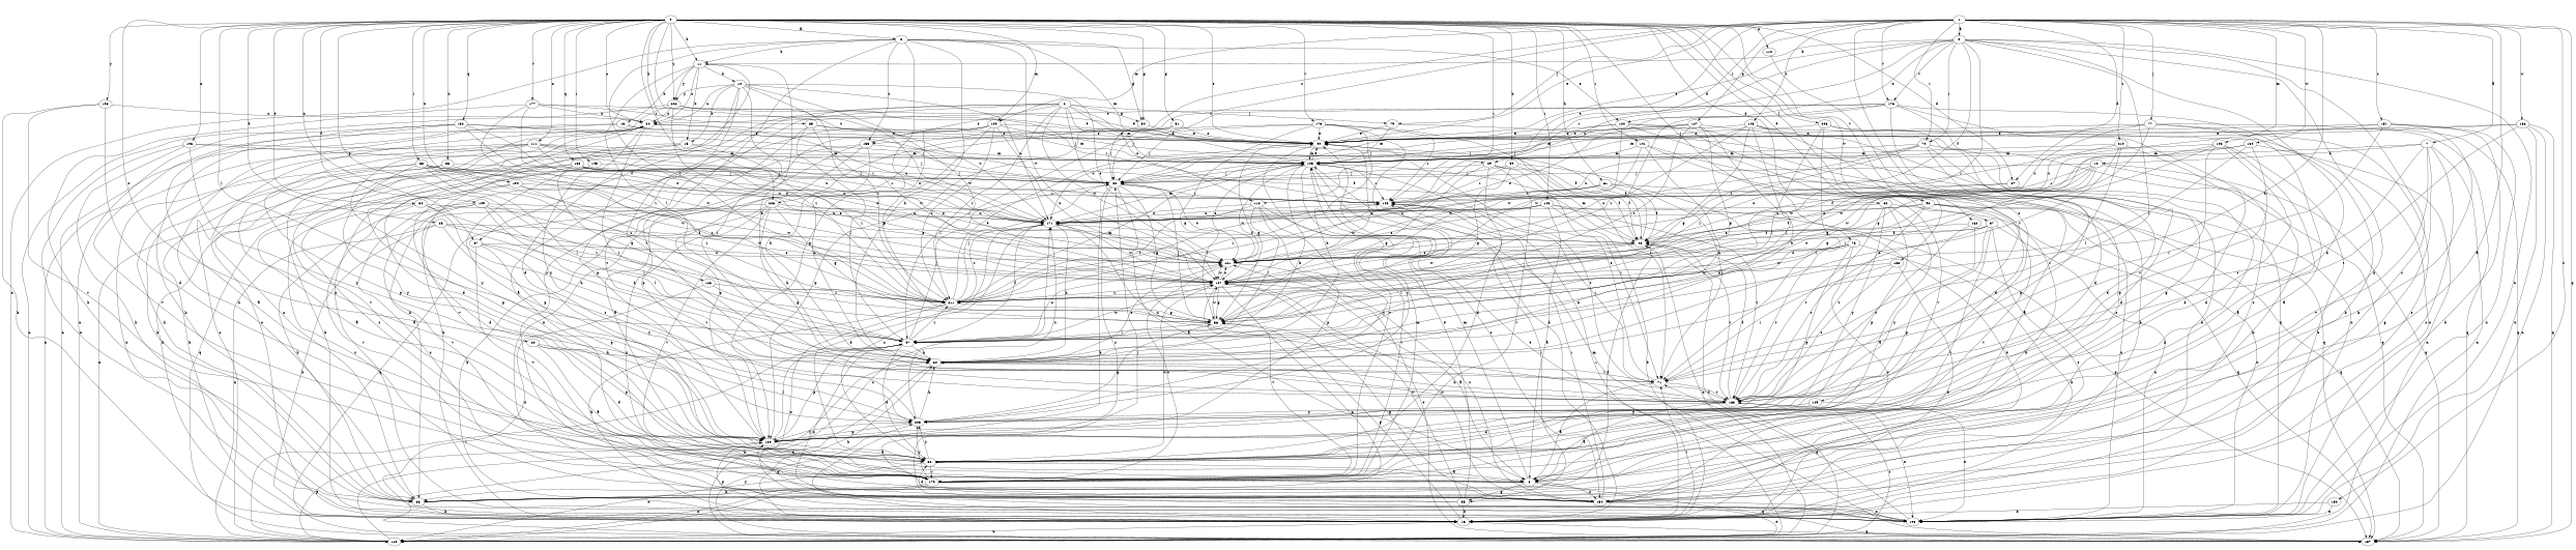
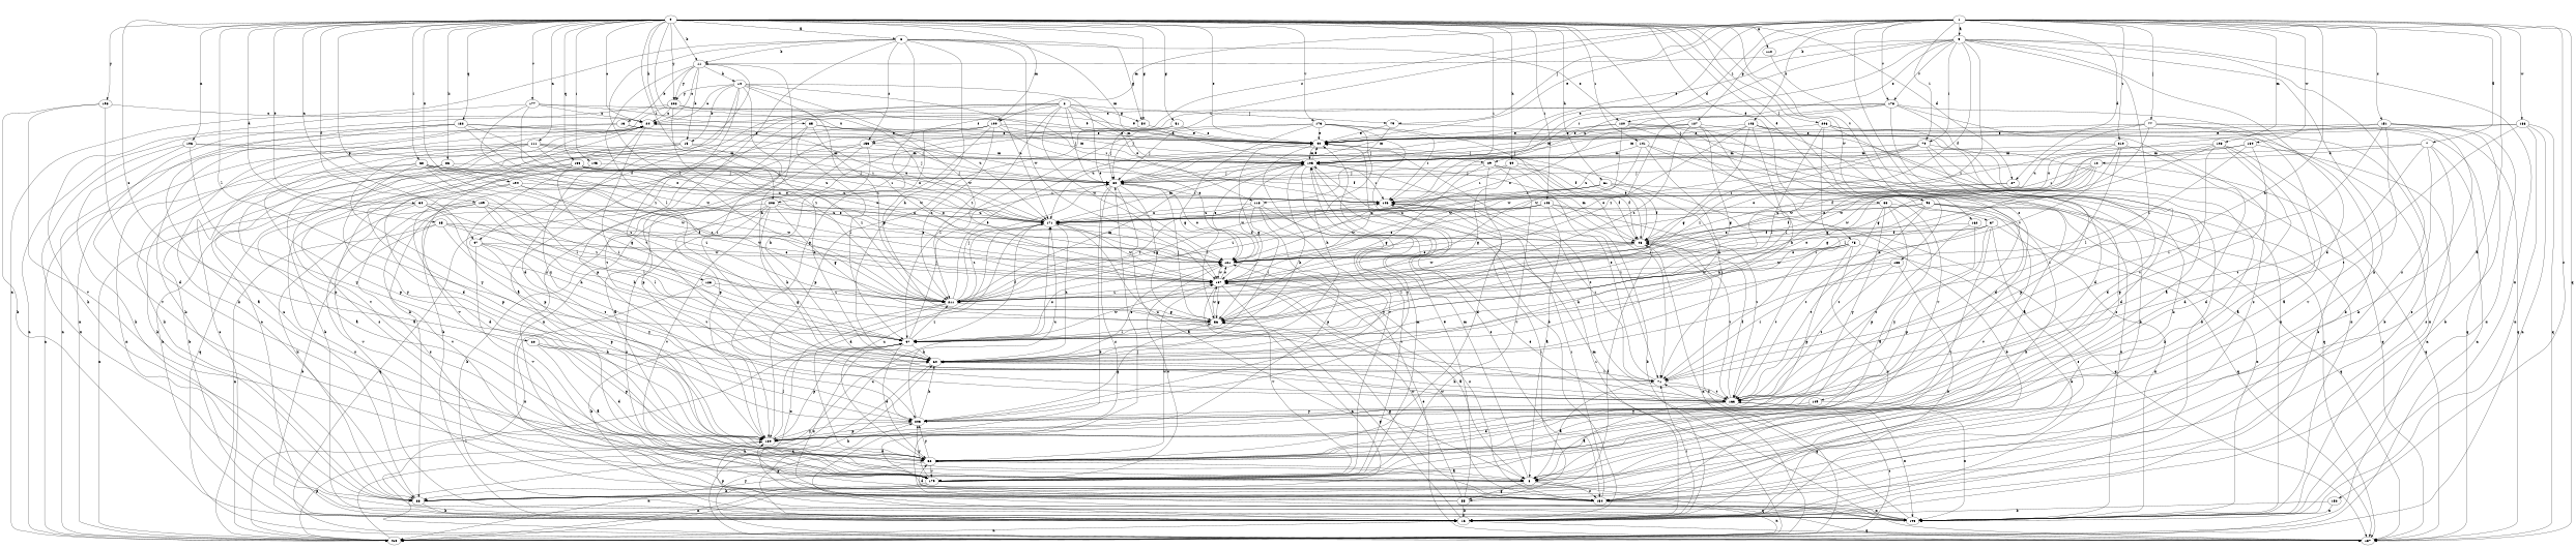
  strict digraph {
    0
    3
    11
    20
    24
    25
    27
    33
    34
    37
    40
    47
    51
    54
    59
    61
    68
    75
    85
    86
    93
    97
    100
    106
    109
    110
    111
    123
    132
    135
    141
    143
    145
    146
    162
    171
    173
    177
    183
    194
    198
    202
    206
    208
    64
    153
    105
    130
    187
    211
-   113
+   113 [label=413]
    120
    154
    195
    13
    14
    15
    8
    32
    71
    179
    203
    48
    163
    16
    88
    137
    121
    56
    80
    1
    5
    7
    29
    70
    77
    79
    103
    118
    127
    148
    149
    151
    152
    178
    184
    186
    210
    12
    55
    2
    0 -> 3 [label=a]
    0 -> 11 [label=b]
    0 -> 20 [label=c]
    0 -> 24 [label=c]
    0 -> 25 [label=d]
    0 -> 27 [label=d]
    0 -> 33 [label=e]
    0 -> 34 [label=e]
    0 -> 37 [label=e]
    0 -> 40 [label=e]
    0 -> 47 [label=f]
    0 -> 51 [label=g]
    0 -> 54 [label=g]
    0 -> 59 [label=h]
    0 -> 61 [label=h]
    0 -> 68 [label=i]
    0 -> 75 [label=j]
    0 -> 85 [label=k]
    0 -> 86 [label=k]
    0 -> 93 [label=l]
    0 -> 97 [label=l]
    0 -> 100 [label=m]
    0 -> 106 [label=n]
    0 -> 109 [label=n]
    0 -> 110 [label=n]
    0 -> 111 [label=n]
    0 -> 123 [label=p]
    0 -> 132 [label=q]
    0 -> 135 [label=q]
    0 -> 141 [label=r]
    0 -> 143 [label=r]
    0 -> 145 [label=r]
    0 -> 146 [label=r]
    0 -> 162 [label=t]
    0 -> 171 [label=u]
    0 -> 173 [label=v]
    0 -> 177 [label=v]
    0 -> 183 [label=w]
    0 -> 194 [label=x]
    0 -> 198 [label=y]
    0 -> 202 [label=y]
    0 -> 206 [label=z]
    0 -> 208 [label=z]
    3 -> 11 [label=b]
    3 -> 54 [label=g]
    3 -> 64 [label=h]
    3 -> 153 [label=s]
    3 -> 105 [label=m]
    3 -> 130 [label=p]
    3 -> 187 [label=w]
    3 -> 211 [label=z]
    3 -> 113 [label=n]
    3 -> 120 [label=o]
    3 -> 154 [label=s]
    11 -> 24 [label=c]
    11 -> 97 [label=l]
    11 -> 202 [label=y]
    11 -> 64 [label=h]
    11 -> 195 [label=x]
    11 -> 13 [label=b]
    11 -> 14 [label=b]
    11 -> 15 [label=b]
    20 -> 64 [label=h]
    20 -> 130 [label=p]
    20 -> 8 [label=a]
    20 -> 32 [label=d]
    24 -> 40 [label=e]
    24 -> 32 [label=d]
    24 -> 71 [label=i]
    24 -> 179 [label=v]
    24 -> 203 [label=y]
    25 -> 97 [label=l]
    25 -> 187 [label=w]
    25 -> 113 [label=n]
    25 -> 48 [label=f]
    25 -> 163 [label=t]
    25 -> 16 [label=b]
    27 -> 146 [label=r]
    27 -> 64 [label=h]
    27 -> 88 [label=k]
    33 -> 171 [label=u]
    33 -> 130 [label=p]
    33 -> 8 [label=a]
    33 -> 203 [label=y]
    33 -> 163 [label=t]
    33 -> 137 [label=q]
    34 -> 171 [label=u]
    34 -> 64 [label=h]
    34 -> 211 [label=z]
    34 -> 154 [label=s]
    34 -> 179 [label=v]
    37 -> 130 [label=p]
    37 -> 154 [label=s]
    37 -> 195 [label=x]
    37 -> 179 [label=v]
    37 -> 48 [label=f]
    37 -> 163 [label=t]
    37 -> 121 [label=o]
    40 -> 105 [label=m]
    40 -> 179 [label=v]
    40 -> 56 [label=g]
    47 -> 130 [label=p]
    47 -> 179 [label=v]
    47 -> 203 [label=y]
    47 -> 163 [label=t]
    47 -> 121 [label=o]
    51 -> 40 [label=e]
    51 -> 130 [label=p]
    51 -> 195 [label=x]
    54 -> 40 [label=e]
    54 -> 80 [label=j]
    59 -> 146 [label=r]
    59 -> 71 [label=i]
    59 -> 48 [label=f]
    59 -> 56 [label=g]
    59 -> 80 [label=j]
    61 -> 146 [label=r]
    61 -> 187 [label=w]
    61 -> 211 [label=z]
    61 -> 195 [label=x]
    61 -> 48 [label=f]
    61 -> 16 [label=b]
    68 -> 97 [label=l]
    68 -> 171 [label=u]
    68 -> 187 [label=w]
    68 -> 211 [label=z]
    68 -> 195 [label=x]
    68 -> 203 [label=y]
    68 -> 88 [label=k]
    68 -> 121 [label=o]
    68 -> 80 [label=j]
    75 -> 64 [label=h]
    75 -> 130 [label=p]
    75 -> 187 [label=w]
    75 -> 154 [label=s]
    75 -> 163 [label=t]
    75 -> 16 [label=b]
    75 -> 121 [label=o]
    85 -> 40 [label=e]
    85 -> 97 [label=l]
    85 -> 105 [label=m]
    85 -> 187 [label=w]
    85 -> 163 [label=t]
    86 -> 211 [label=z]
    86 -> 8 [label=a]
    86 -> 16 [label=b]
    86 -> 80 [label=j]
    93 -> 171 [label=u]
    93 -> 195 [label=x]
    93 -> 179 [label=v]
    93 -> 48 [label=f]
    93 -> 163 [label=t]
    93 -> 88 [label=k]
    93 -> 137 [label=q]
    93 -> 121 [label=o]
    97 -> 64 [label=h]
    97 -> 130 [label=p]
    97 -> 187 [label=w]
    97 -> 211 [label=z]
    97 -> 195 [label=x]
    97 -> 32 [label=d]
    97 -> 121 [label=o]
    97 -> 80 [label=j]
    100 -> 40 [label=e]
    100 -> 64 [label=h]
    100 -> 130 [label=p]
    100 -> 211 [label=z]
    100 -> 48 [label=f]
    100 -> 88 [label=k]
-   100 -> 187 [label=o]
+   100 -> 121 [label=o]
    100 -> 56 [label=g]
    106 -> 171 [label=u]
    106 -> 105 [label=m]
    106 -> 195 [label=x]
    106 -> 203 [label=y]
    106 -> 88 [label=k]
    109 -> 97 [label=l]
    109 -> 171 [label=u]
    109 -> 64 [label=h]
    109 -> 187 [label=w]
    109 -> 154 [label=s]
    109 -> 179 [label=v]
    109 -> 88 [label=k]
    110 -> 163 [label=t]
    111 -> 146 [label=r]
    111 -> 171 [label=u]
    111 -> 105 [label=m]
    111 -> 130 [label=p]
    111 -> 113 [label=n]
    111 -> 203 [label=y]
    111 -> 88 [label=k]
    111 -> 121 [label=o]
    111 -> 80 [label=j]
    123 -> 211 [label=z]
    123 -> 195 [label=x]
    123 -> 56 [label=g]
    132 -> 40 [label=e]
    132 -> 187 [label=w]
    132 -> 113 [label=n]
    132 -> 8 [label=a]
    132 -> 179 [label=v]
    132 -> 121 [label=o]
    132 -> 80 [label=j]
    135 -> 146 [label=r]
    135 -> 171 [label=u]
    135 -> 130 [label=p]
    135 -> 8 [label=a]
    135 -> 16 [label=b]
    135 -> 121 [label=o]
    135 -> 56 [label=g]
    135 -> 80 [label=j]
    141 -> 64 [label=h]
    141 -> 105 [label=m]
    141 -> 187 [label=w]
    141 -> 8 [label=a]
    141 -> 137 [label=q]
    143 -> 171 [label=u]
    143 -> 211 [label=z]
    143 -> 8 [label=a]
    143 -> 163 [label=t]
    143 -> 16 [label=b]
    143 -> 137 [label=q]
    143 -> 121 [label=o]
    145 -> 130 [label=p]
    145 -> 137 [label=q]
    145 -> 80 [label=j]
    146 -> 171 [label=u]
    162 -> 203 [label=y]
    162 -> 48 [label=f]
    162 -> 163 [label=t]
    171 -> 24 [label=c]
    171 -> 97 [label=f]
    171 -> 64 [label=h]
    171 -> 105 [label=m]
    171 -> 187 [label=w]
    171 -> 211 [label=z]
    171 -> 32 [label=d]
    171 -> 48 [label=f]
    173 -> 40 [label=e]
    173 -> 97 [label=l]
    173 -> 146 [label=r]
    173 -> 64 [label=h]
    173 -> 71 [label=i]
    173 -> 16 [label=b]
    173 -> 56 [label=g]
    173 -> 80 [label=j]
    177 -> 24 [label=c]
    177 -> 40 [label=e]
    177 -> 146 [label=r]
    177 -> 211 [label=z]
    177 -> 88 [label=k]
    177 -> 121 [label=o]
    183 -> 187 [label=w]
    183 -> 71 [label=i]
    183 -> 163 [label=t]
    183 -> 16 [label=b]
    194 -> 146 [label=r]
    194 -> 187 [label=w]
    194 -> 211 [label=z]
    194 -> 113 [label=n]
    194 -> 32 [label=d]
    198 -> 24 [label=c]
    198 -> 32 [label=d]
    198 -> 179 [label=v]
    198 -> 16 [label=b]
    202 -> 24 [label=c]
    202 -> 40 [label=e]
    202 -> 171 [label=u]
    202 -> 211 [label=z]
    202 -> 113 [label=n]
    202 -> 88 [label=k]
    206 -> 40 [label=e]
    206 -> 97 [label=l]
    206 -> 195 [label=x]
    206 -> 71 [label=i]
-   12 -> 88 [label=k]
+   206 -> 88 [label=k]
    206 -> 137 [label=q]
    208 -> 171 [label=u]
    208 -> 64 [label=h]
    208 -> 154 [label=s]
    208 -> 179 [label=v]
    208 -> 16 [label=b]
    208 -> 137 [label=q]
    208 -> 121 [label=o]
    208 -> 56 [label=g]
    64 -> 71 [label=i]
    64 -> 137 [label=q]
    64 -> 121 [label=o]
    153 -> 64 [label=h]
    153 -> 105 [label=m]
    153 -> 130 [label=p]
    153 -> 8 [label=a]
    153 -> 16 [label=b]
    105 -> 40 [label=e]
    105 -> 146 [label=r]
    105 -> 64 [label=h]
    105 -> 187 [label=w]
    105 -> 154 [label=s]
    105 -> 203 [label=y]
    105 -> 163 [label=t]
    105 -> 121 [label=o]
    105 -> 80 [label=j]
    130 -> 97 [label=l]
    130 -> 32 [label=d]
    130 -> 203 [label=y]
    187 -> 211 [label=z]
    187 -> 113 [label=n]
    187 -> 8 [label=a]
    187 -> 179 [label=v]
    187 -> 121 [label=o]
    187 -> 56 [label=g]
    211 -> 40 [label=e]
    211 -> 146 [label=r]
    211 -> 105 [label=m]
    211 -> 195 [label=x]
    211 -> 16 [label=b]
    211 -> 56 [label=g]
    211 -> 80 [label=j]
    113 -> 24 [label=c]
    113 -> 40 [label=e]
    113 -> 97 [label=l]
    113 -> 64 [label=h]
    113 -> 130 [label=p]
    113 -> 48 [label=f]
    113 -> 163 [label=t]
    120 -> 40 [label=e]
    120 -> 171 [label=u]
    120 -> 187 [label=w]
    120 -> 154 [label=s]
    120 -> 179 [label=v]
    120 -> 16 [label=b]
    154 -> 146 [label=r]
    154 -> 187 [label=w]
    154 -> 113 [label=n]
    154 -> 195 [label=x]
    154 -> 56 [label=g]
    195 -> 130 [label=p]
    195 -> 71 [label=g]
    195 -> 80 [label=j]
    13 -> 40 [label=e]
    13 -> 113 [label=n]
    13 -> 48 [label=f]
    13 -> 88 [label=k]
    14 -> 24 [label=c]
    14 -> 171 [label=u]
    14 -> 202 [label=y]
    14 -> 187 [label=w]
    14 -> 211 [label=z]
    14 -> 15 [label=b]
    14 -> 32 [label=d]
    14 -> 71 [label=i]
    14 -> 163 [label=t]
    14 -> 121 [label=o]
    15 -> 105 [label=m]
    15 -> 211 [label=z]
    15 -> 154 [label=s]
    15 -> 179 [label=v]
    15 -> 16 [label=b]
    8 -> 105 [label=m]
    8 -> 154 [label=s]
    8 -> 137 [label=q]
    8 -> 55 [label=g]
    32 -> 171 [label=u]
    32 -> 187 [label=w]
    32 -> 113 [label=n]
    32 -> 8 [label=a]
    32 -> 179 [label=v]
    32 -> 203 [label=y]
    71 -> 40 [label=e]
    71 -> 146 [label=r]
    71 -> 8 [label=a]
    71 -> 163 [label=t]
    179 -> 105 [label=m]
    179 -> 113 [label=n]
    179 -> 203 [label=y]
    179 -> 88 [label=k]
    179 -> 121 [label=o]
    203 -> 171 [label=u]
    203 -> 64 [label=h]
    203 -> 130 [label=p]
    203 -> 56 [label=g]
    48 -> 40 [label=e]
    48 -> 97 [label=l]
    48 -> 105 [label=m]
    48 -> 187 [label=w]
    48 -> 113 [label=n]
    48 -> 163 [label=t]
    48 -> 121 [label=o]
    163 -> 171 [label=u]
    163 -> 64 [label=h]
    163 -> 195 [label=x]
    163 -> 8 [label=a]
    163 -> 203 [label=y]
    163 -> 48 [label=f]
    16 -> 24 [label=c]
    16 -> 146 [label=r]
    16 -> 64 [label=h]
    16 -> 113 [label=n]
    16 -> 71 [label=i]
    16 -> 137 [label=q]
    16 -> 56 [label=g]
    88 -> 24 [label=c]
    88 -> 48 [label=f]
    88 -> 16 [label=b]
    137 -> 171 [label=u]
    137 -> 105 [label=m]
    137 -> 203 [label=y]
    137 -> 121 [label=o]
    121 -> 187 [label=w]
    121 -> 154 [label=s]
    56 -> 97 [label=l]
    56 -> 187 [label=w]
    56 -> 80 [label=j]
    80 -> 146 [label=r]
    80 -> 154 [label=s]
    80 -> 8 [label=a]
    80 -> 16 [label=b]
    80 -> 121 [label=o]
    80 -> 56 [label=g]
    1 -> 27 [label=d]
    1 -> 40 [label=e]
    1 -> 100 [label=m]
    1 -> 208 [label=z]
    1 -> 64 [label=h]
    1 -> 153 [label=s]
    1 -> 8 [label=a]
    1 -> 137 [label=q]
    1 -> 5 [label=a]
    1 -> 7 [label=a]
    1 -> 29 [label=d]
    1 -> 70 [label=i]
    1 -> 77 [label=j]
    1 -> 79 [label=j]
    1 -> 103 [label=m]
    1 -> 118 [label=o]
    1 -> 127 [label=p]
    1 -> 148 [label=s]
    1 -> 149 [label=s]
    1 -> 151 [label=s]
    1 -> 152 [label=s]
    1 -> 178 [label=v]
    1 -> 184 [label=w]
    1 -> 186 [label=w]
    1 -> 210 [label=z]
    5 -> 11 [label=b]
    5 -> 40 [label=e]
    5 -> 146 [label=r]
    5 -> 171 [label=u]
    5 -> 211 [label=z]
    5 -> 120 [label=o]
    5 -> 154 [label=s]
    5 -> 195 [label=x]
    5 -> 32 [label=d]
    5 -> 71 [label=i]
    5 -> 48 [label=f]
    5 -> 88 [label=k]
    5 -> 70 [label=i]
    5 -> 178 [label=v]
    7 -> 187 [label=w]
    7 -> 113 [label=n]
    7 -> 154 [label=s]
    7 -> 163 [label=t]
    7 -> 12 [label=b]
-   7 -> 55 [label=g]
+   7 -> 55 [label=b]
    29 -> 32 [label=d]
    29 -> 71 [label=i]
    29 -> 179 [label=v]
    29 -> 48 [label=f]
    29 -> 56 [label=g]
    29 -> 80 [label=j]
    70 -> 171 [label=u]
    70 -> 105 [label=m]
    70 -> 130 [label=p]
    70 -> 211 [label=z]
    70 -> 32 [label=d]
    70 -> 137 [label=q]
    70 -> 121 [label=o]
    77 -> 40 [label=e]
    77 -> 171 [label=u]
    77 -> 105 [label=m]
    77 -> 154 [label=s]
    77 -> 8 [label=a]
    77 -> 137 [label=q]
    77 -> 56 [label=g]
    79 -> 40 [label=e]
    79 -> 105 [label=m]
    79 -> 195 [label=x]
    103 -> 97 [label=l]
    103 -> 105 [label=m]
    103 -> 8 [label=a]
    103 -> 32 [label=d]
    103 -> 163 [label=t]
    103 -> 16 [label=b]
    103 -> 56 [label=g]
    118 -> 97 [label=l]
    118 -> 171 [label=u]
    118 -> 130 [label=p]
    118 -> 211 [label=z]
    118 -> 179 [label=v]
    118 -> 203 [label=y]
    127 -> 40 [label=e]
    127 -> 64 [label=h]
    127 -> 105 [label=m]
    127 -> 211 [label=z]
    127 -> 32 [label=d]
    127 -> 56 [label=g]
    127 -> 80 [label=j]
    148 -> 40 [label=e]
    148 -> 97 [label=l]
    148 -> 187 [label=w]
    148 -> 195 [label=x]
    148 -> 32 [label=d]
    148 -> 16 [label=b]
    148 -> 56 [label=g]
    148 -> 80 [label=j]
    149 -> 195 [label=x]
    149 -> 32 [label=d]
    149 -> 203 [label=y]
    151 -> 40 [label=e]
    151 -> 171 [label=u]
    151 -> 195 [label=x]
    151 -> 71 [label=i]
-   7 -> 179 [label=v]
+   151 -> 179 [label=v]
    151 -> 16 [label=b]
    151 -> 88 [label=k]
    152 -> 195 [label=x]
    152 -> 16 [label=b]
    178 -> 24 [label=c]
    178 -> 211 [label=z]
    178 -> 154 [label=s]
-   178 -> 8 [label=g]
+   178 -> 8 [label=a]
    178 -> 32 [label=d]
    178 -> 16 [label=b]
    178 -> 121 [label=o]
    178 -> 80 [label=j]
    184 -> 97 [label=l]
    184 -> 105 [label=m]
    184 -> 130 [label=p]
    184 -> 187 [label=w]
    184 -> 113 [label=n]
    186 -> 40 [label=e]
    186 -> 113 [label=n]
    186 -> 195 [label=x]
    186 -> 163 [label=t]
    186 -> 137 [label=q]
    186 -> 80 [label=j]
    210 -> 64 [label=h]
    210 -> 105 [label=m]
    210 -> 32 [label=d]
    210 -> 71 [label=i]
    210 -> 121 [label=o]
    12 -> 146 [label=r]
    12 -> 187 [label=w]
    12 -> 48 [label=f]
    12 -> 137 [label=q]
    12 -> 121 [label=o]
    12 -> 56 [label=g]
    12 -> 80 [label=j]
    55 -> 40 [label=e]
    55 -> 146 [label=r]
    55 -> 130 [label=p]
    55 -> 187 [label=w]
    55 -> 32 [label=d]
    55 -> 16 [label=b]
    2 -> 47 [label=f]
    2 -> 54 [label=g]
    2 -> 153 [label=s]
    2 -> 105 [label=m]
    2 -> 130 [label=p]
    2 -> 187 [label=w]
    2 -> 211 [label=z]
    2 -> 8 [label=a]
    2 -> 80 [label=j]
    2 -> 29 [label=d]
    2 -> 79 [label=j]
    2 -> 118 [label=o]
  }
